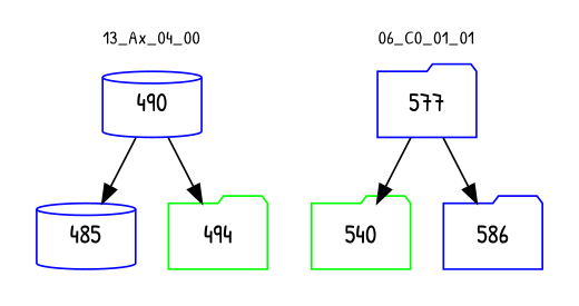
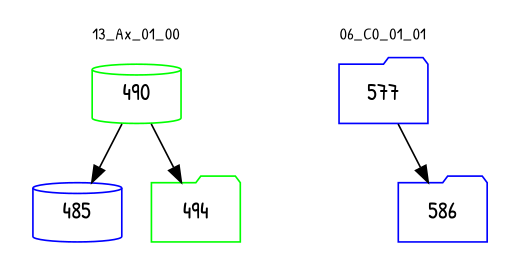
  digraph {
    fontname="Patrick Hand"
    node [color=blue fontname="Patrick Hand" shape=folder]
    edge [color=black fontname="Patrick Hand"]
-   n1 [label=490 shape=cylinder]
+   n1 [color=green label=490 shape=cylinder]
    n2 [label=485 shape=cylinder]
    n3 [color=green label=494]
    n4 [label=577]
-   n5 [color=green label=540]
    n6 [label=586]
    subgraph cluster_1 {
      color=white
      fontsize=10
-     label="13_Ax_04_00"
+     label="13_Ax_01_00"
      n1
      n2
      n3
    }
    subgraph cluster_2 {
      color=white
      fontsize=10
      label="06_C0_01_01"
      n4
-     n5
      n6
    }
    n1 -> n2
    n1 -> n3
-   n4 -> n5
    n4 -> n6
  }
